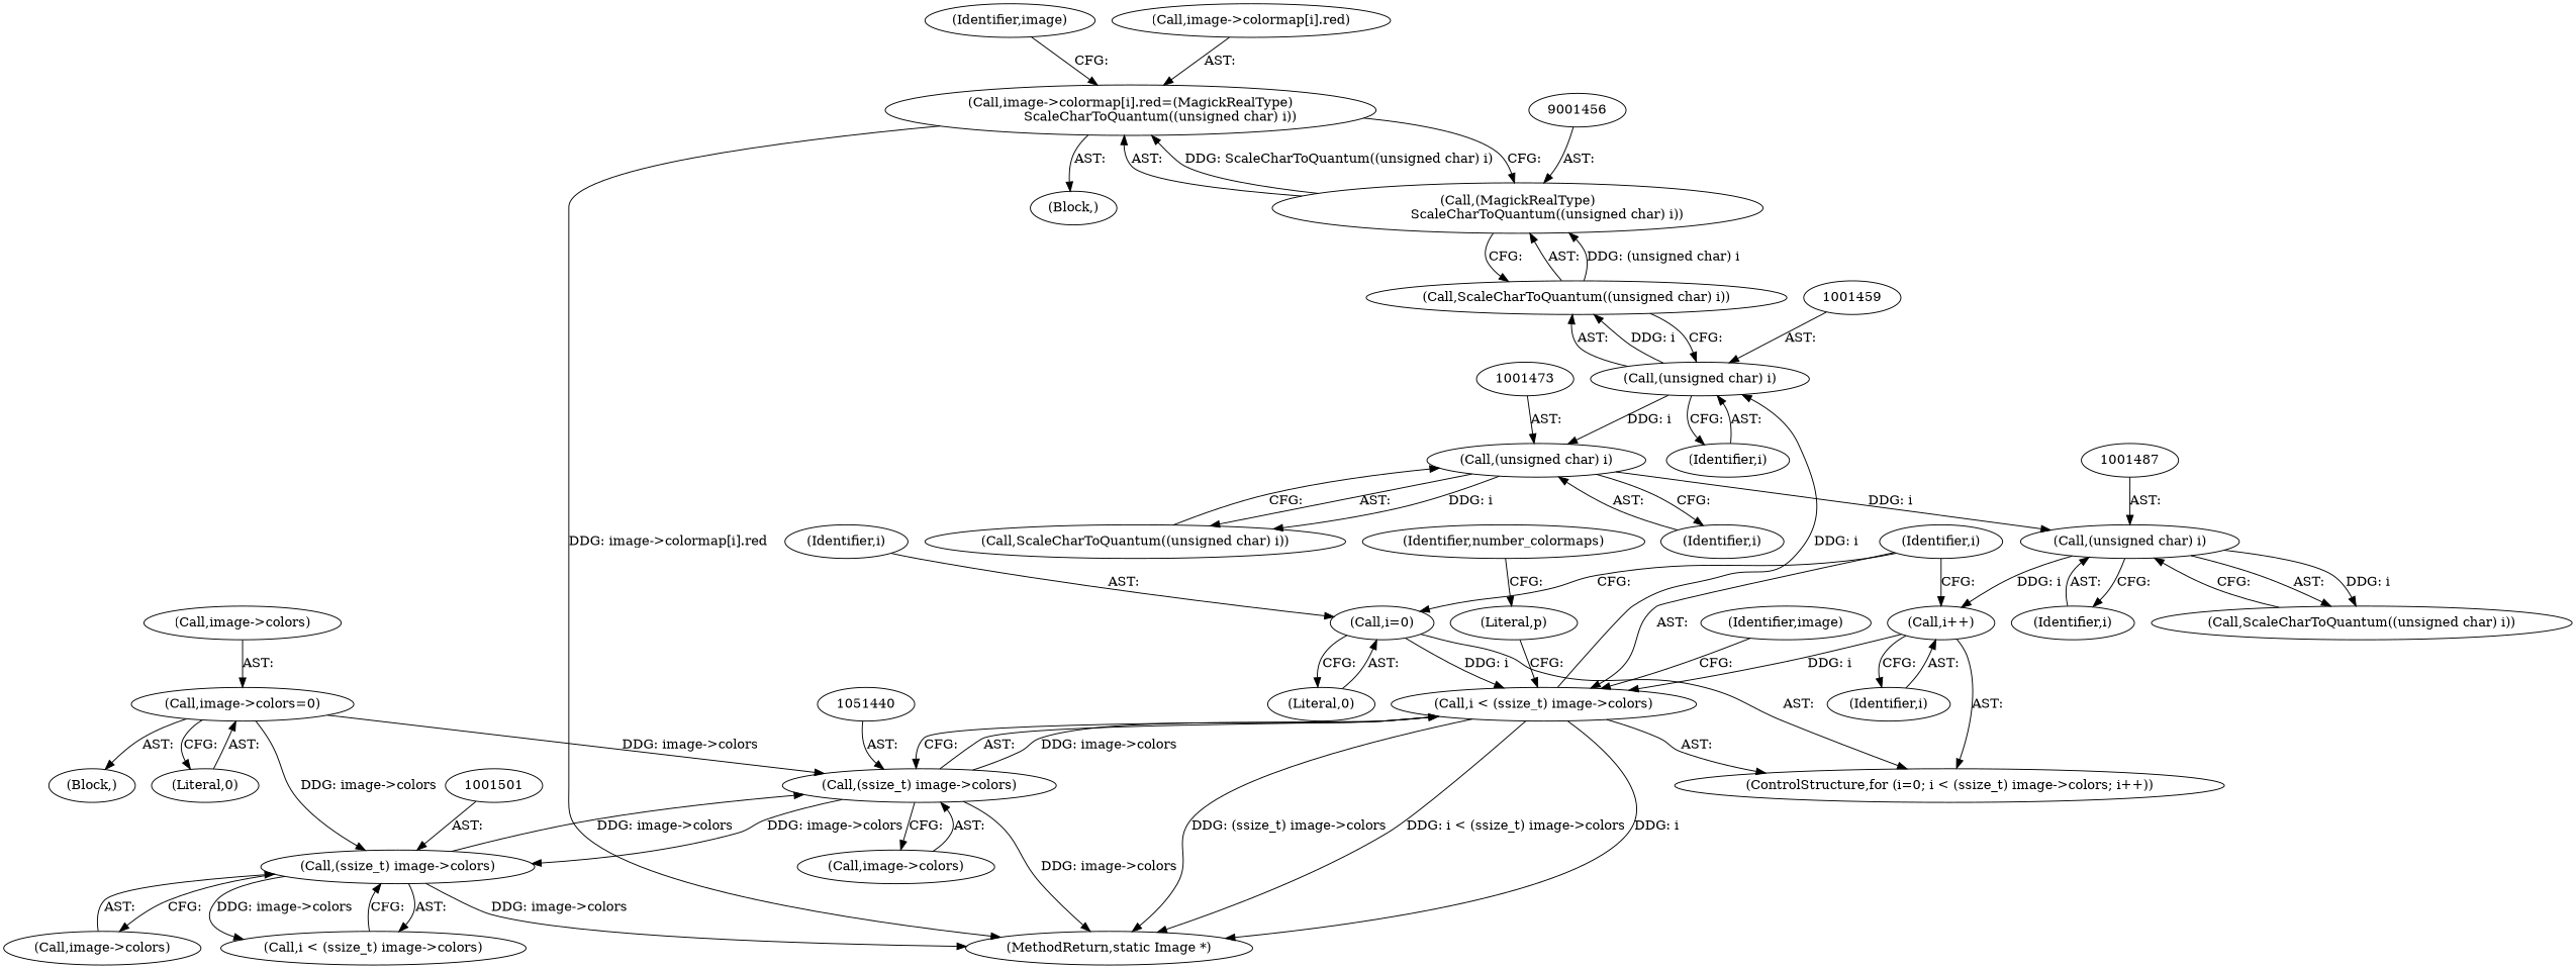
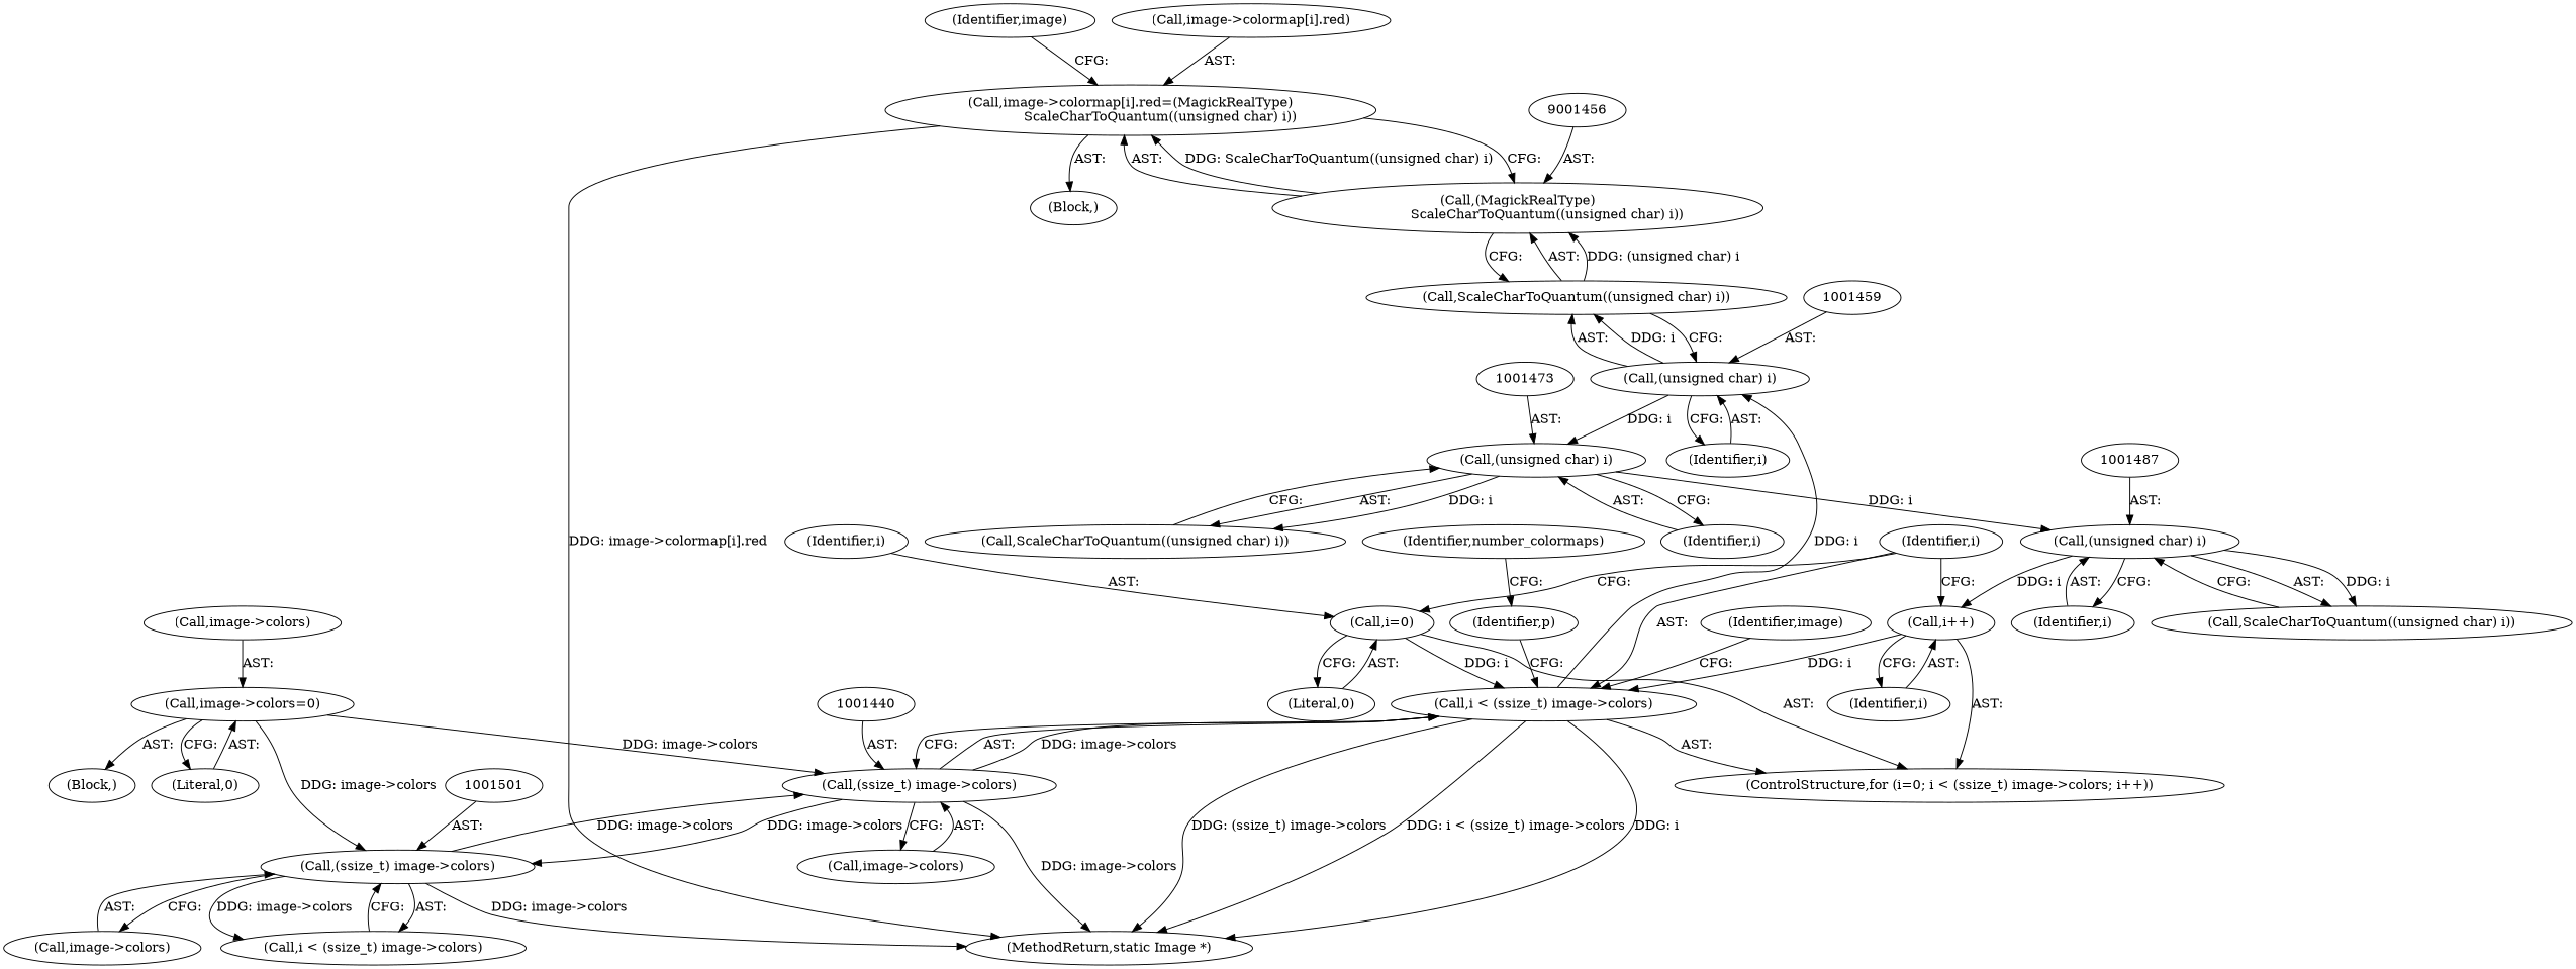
  digraph {
    n1 [label="(Call,image->colormap[i].red=(MagickRealType)\n              ScaleCharToQuantum((unsigned char) i))"]
    n2 [label="(Call,(MagickRealType)\n              ScaleCharToQuantum((unsigned char) i))"]
    n3 [label="(MethodReturn,static Image *)"]
    n4 [label="(Block,)"]
    n5 [label="(Call,ScaleCharToQuantum((unsigned char) i))"]
    n6 [label="(Call,(unsigned char) i)"]
    n7 [label="(Call,(unsigned char) i)"]
    n8 [label="(Identifier,i)"]
    n9 [label="(Call,(unsigned char) i)"]
    n10 [label="(Call,ScaleCharToQuantum((unsigned char) i))"]
    n11 [label="(Identifier,i)"]
    n12 [label="(Call,i < (ssize_t) image->colors)"]
    n13 [label="(Call,(ssize_t) image->colors)"]
    n14 [label="(ControlStructure,for (i=0; i < (ssize_t) image->colors; i++))"]
    n15 [label="(Call,(ssize_t) image->colors)"]
    n16 [label="(Call,image->colors)"]
    n17 [label="(Call,i++)"]
    n18 [label="(Identifier,i)"]
    n19 [label="(Identifier,i)"]
    n20 [label="(Call,ScaleCharToQuantum((unsigned char) i))"]
    n21 [label="(Call,i=0)"]
    n22 [label="(Literal,0)"]
    n23 [label="(Call,i < (ssize_t) image->colors)"]
    n24 [label="(Call,image->colors)"]
    n25 [label="(Call,image->colors=0)"]
    n26 [label="(Block,)"]
    n27 [label="(Literal,0)"]
    n28 [label="(Identifier,image)"]
    n29 [label="(Identifier,i)"]
    n30 [label="(Identifier,number_colormaps)"]
-   n31 [label="(Literal,p)"]
+   n31 [label="(Identifier,p)"]
    n32 [label="(Identifier,i)"]
    n33 [label="(Identifier,image)"]
    n34 [label="(Call,image->colormap[i].red)"]
    n35 [label="(Call,image->colors)"]
    n36 [label=9001456]
    1001459
    1001487
    1001473
-   1001440 [label=1051440]
+   1001440
    1001501
    n1 -> n2 [label="CFG: "]
    n1 -> n3 [label="DDG: image->colormap[i].red"]
    n1 -> n4 [label="AST: "]
    n2 -> n1 [label="AST: "]
    n2 -> n1 [label="DDG: ScaleCharToQuantum((unsigned char) i)"]
    n2 -> n5 [label="CFG: "]
    n5 -> n2 [label="AST: "]
    n5 -> n2 [label="DDG: (unsigned char) i"]
    n5 -> n6 [label="CFG: "]
    n6 -> n5 [label="AST: "]
    n6 -> n5 [label="DDG: i"]
    n6 -> n7 [label="DDG: i"]
    n6 -> n8 [label="CFG: "]
    n7 -> n9 [label="DDG: i"]
    n7 -> n10 [label="AST: "]
    n7 -> n10 [label="DDG: i"]
    n7 -> n11 [label="CFG: "]
    n8 -> n6 [label="AST: "]
    n9 -> n17 [label="DDG: i"]
    n9 -> n19 [label="CFG: "]
    n9 -> n20 [label="AST: "]
    n9 -> n20 [label="DDG: i"]
    n10 -> n7 [label="CFG: "]
    n11 -> n7 [label="AST: "]
    n12 -> n3 [label="DDG: (ssize_t) image->colors"]
    n12 -> n3 [label="DDG: i < (ssize_t) image->colors"]
    n12 -> n3 [label="DDG: i"]
    n12 -> n6 [label="DDG: i"]
    n12 -> n13 [label="CFG: "]
    n12 -> n14 [label="AST: "]
    n13 -> n3 [label="DDG: image->colors"]
    n13 -> n12 [label="AST: "]
    n13 -> n12 [label="DDG: image->colors"]
    n13 -> n15 [label="DDG: image->colors"]
    n13 -> n16 [label="CFG: "]
    n15 -> n3 [label="DDG: image->colors"]
    n15 -> n13 [label="DDG: image->colors"]
    n15 -> n23 [label="AST: "]
    n15 -> n23 [label="DDG: image->colors"]
    n15 -> n24 [label="CFG: "]
    n16 -> n13 [label="AST: "]
    n17 -> n12 [label="DDG: i"]
    n17 -> n14 [label="AST: "]
    n17 -> n18 [label="CFG: "]
    n18 -> n17 [label="AST: "]
    n19 -> n9 [label="AST: "]
    n20 -> n9 [label="CFG: "]
    n21 -> n12 [label="DDG: i"]
    n21 -> n14 [label="AST: "]
    n21 -> n22 [label="CFG: "]
    n22 -> n21 [label="AST: "]
    n23 -> n15 [label="CFG: "]
    n24 -> n15 [label="AST: "]
    n25 -> n13 [label="DDG: image->colors"]
    n25 -> n15 [label="DDG: image->colors"]
    n25 -> n26 [label="AST: "]
    n25 -> n27 [label="CFG: "]
    n27 -> n25 [label="AST: "]
    n28 -> n1 [label="CFG: "]
    n29 -> n12 [label="AST: "]
    n29 -> n17 [label="CFG: "]
    n29 -> n21 [label="CFG: "]
    n30 -> n31 [label="CFG: "]
    n31 -> n12 [label="CFG: "]
    n32 -> n21 [label="AST: "]
    n33 -> n12 [label="CFG: "]
    n34 -> n1 [label="AST: "]
    n35 -> n25 [label="AST: "]
    n36 -> n2 [label="AST: "]
    1001459 -> n6 [label="AST: "]
    1001487 -> n9 [label="AST: "]
    1001473 -> n7 [label="AST: "]
    1001440 -> n13 [label="AST: "]
    1001501 -> n15 [label="AST: "]
  }
